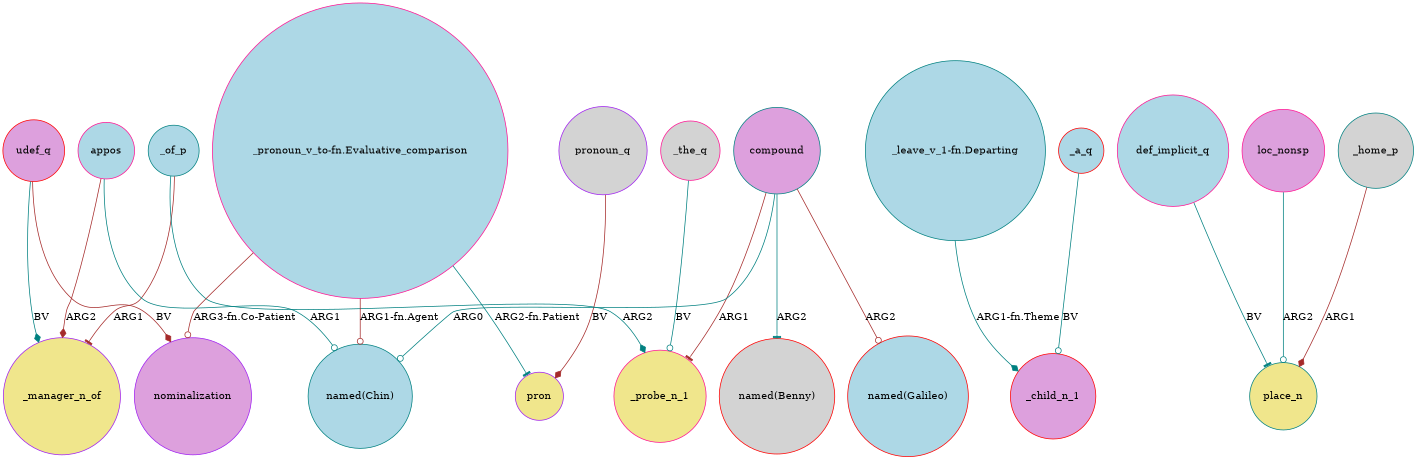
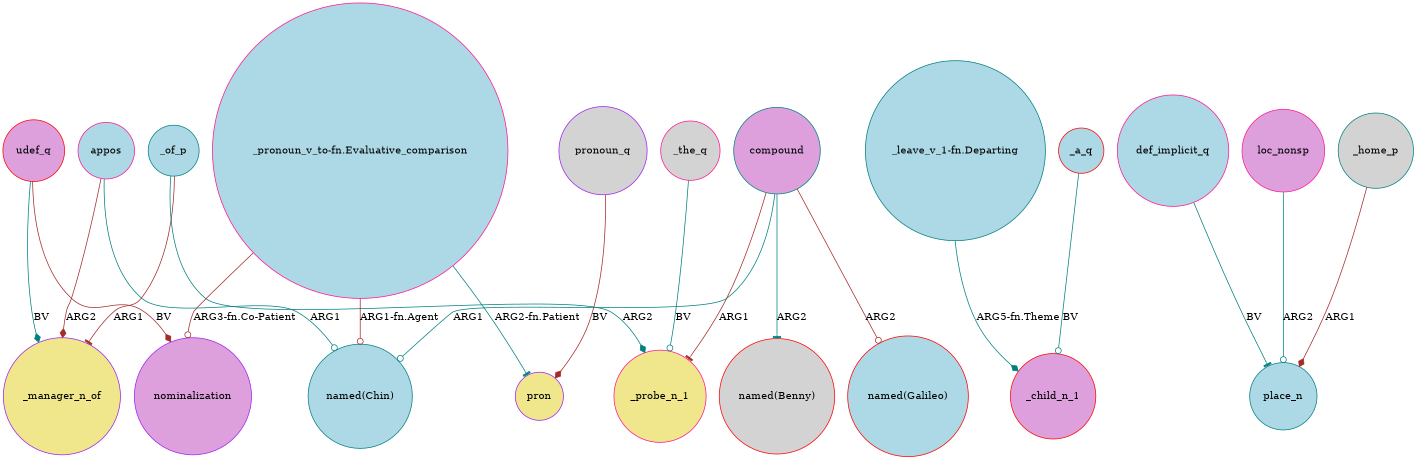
  digraph {
    node [color=teal fillcolor=lightblue shape=circle style=filled]
    edge [arrowhead=odot color=teal]
    _of_p
    _manager_n_of [color=purple fillcolor=khaki]
    _probe_n_1 [color=deeppink fillcolor=khaki]
    n4 [color=deeppink label="_pronoun_v_to-fn.Evaluative_comparison"]
    "named(Chin)"
    nominalization [color=purple fillcolor=plum]
    pron [color=purple fillcolor=khaki]
    "named(Benny)" [color=red fillcolor=lightgrey]
    "_leave_v_1-fn.Departing"
    _child_n_1 [color=red fillcolor=plum]
    def_implicit_q [color=deeppink]
-   place_n [fillcolor=khaki]
+   place_n
    appos [color=deeppink]
    pronoun_q [color=purple fillcolor=lightgrey]
    compound [fillcolor=plum]
    "named(Galileo)" [color=red]
    _a_q [color=red]
    udef_q [color=red fillcolor=plum]
    _the_q [color=deeppink fillcolor=lightgrey]
    loc_nonsp [color=deeppink fillcolor=plum]
    _home_p [fillcolor=lightgrey]
    _of_p -> _manager_n_of [arrowhead=tee color=brown label=ARG1]
    _of_p -> _probe_n_1 [arrowhead=diamond label=ARG2]
    n4 -> "named(Chin)" [color=brown label="ARG1-fn.Agent"]
    n4 -> nominalization [color=brown label="ARG3-fn.Co-Patient"]
    n4 -> pron [arrowhead=tee label="ARG2-fn.Patient"]
-   "_leave_v_1-fn.Departing" -> _child_n_1 [arrowhead=diamond label="ARG1-fn.Theme"]
+   "_leave_v_1-fn.Departing" -> _child_n_1 [arrowhead=diamond label="ARG5-fn.Theme"]
    def_implicit_q -> place_n [arrowhead=tee label=BV]
    appos -> _manager_n_of [arrowhead=diamond color=brown label=ARG2]
    appos -> "named(Chin)" [label=ARG1]
    pronoun_q -> pron [arrowhead=diamond color=brown label=BV]
    compound -> _probe_n_1 [arrowhead=tee color=brown label=ARG1]
-   compound -> "named(Chin)" [label=ARG0]
+   compound -> "named(Chin)" [label=ARG1]
    compound -> "named(Benny)" [arrowhead=tee label=ARG2]
    compound -> "named(Galileo)" [color=brown label=ARG2]
    _a_q -> _child_n_1 [label=BV]
    udef_q -> _manager_n_of [arrowhead=diamond label=BV]
    udef_q -> nominalization [arrowhead=diamond color=brown label=BV]
    _the_q -> _probe_n_1 [label=BV]
    loc_nonsp -> place_n [label=ARG2]
    _home_p -> place_n [arrowhead=diamond color=brown label=ARG1]
  }
